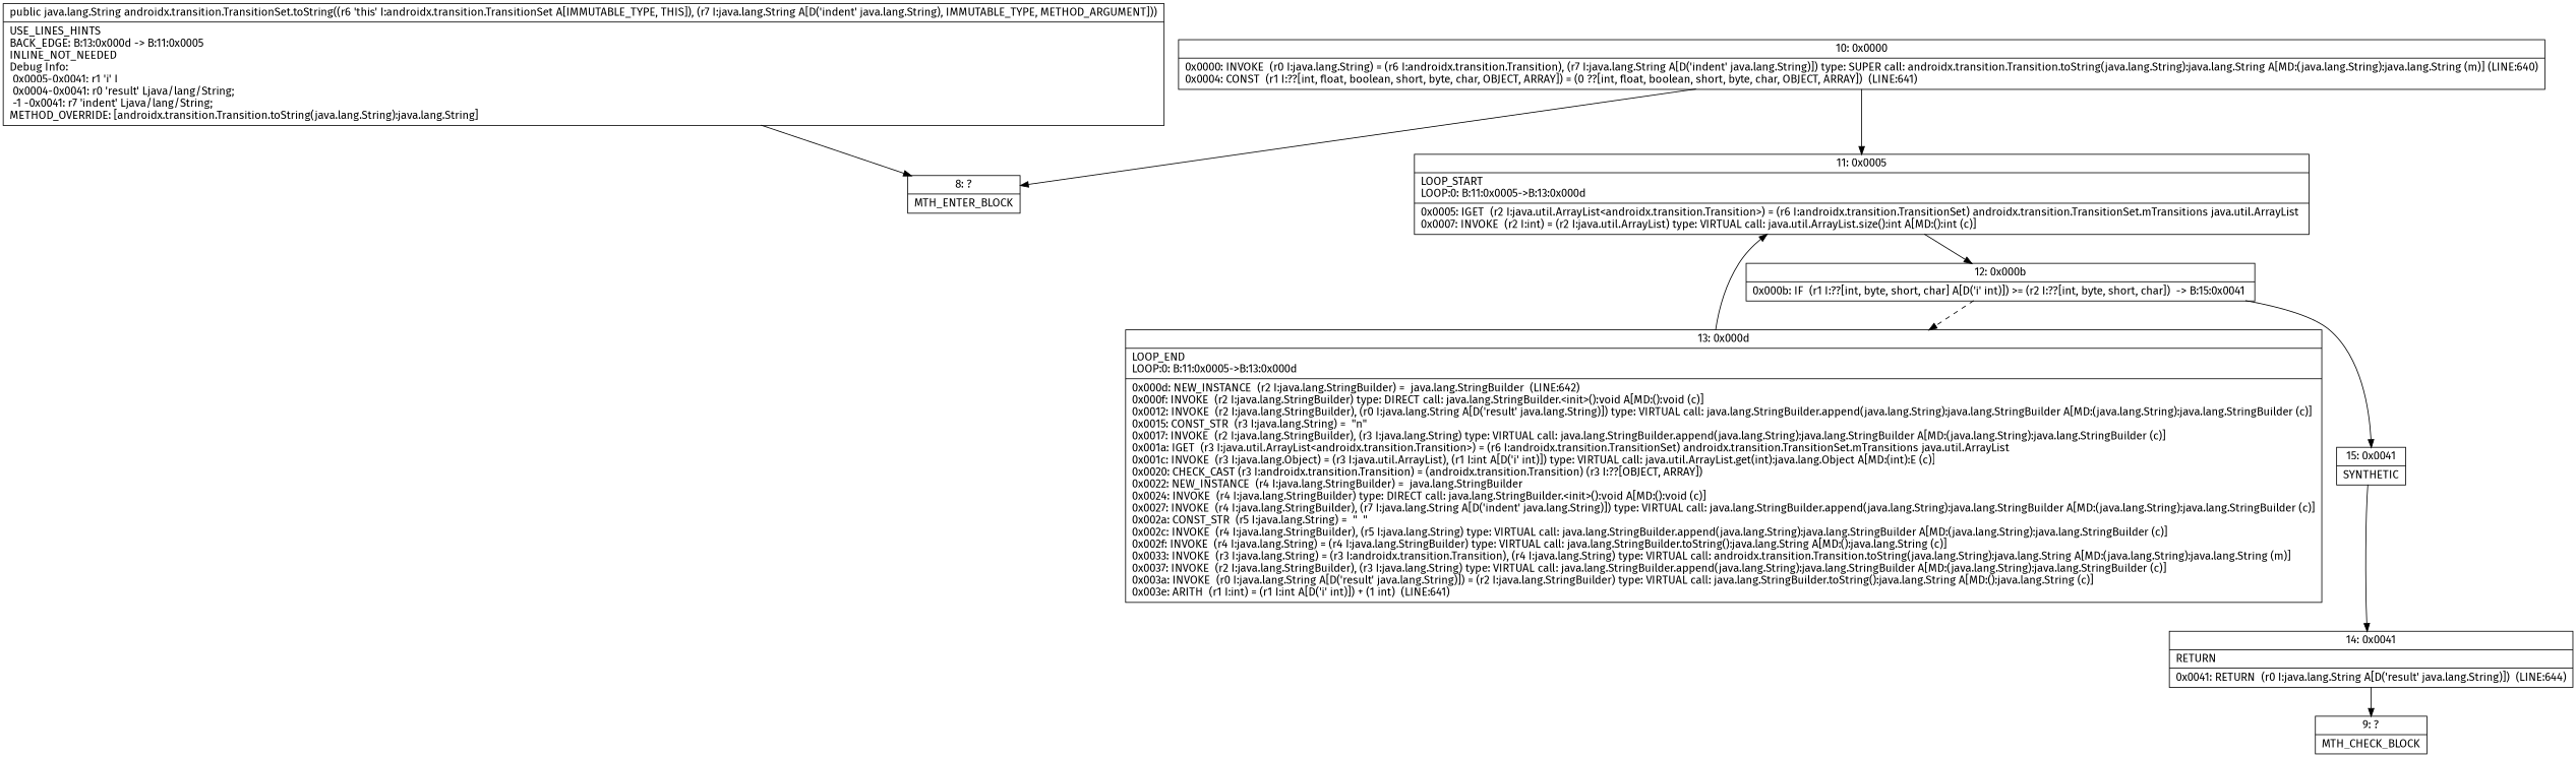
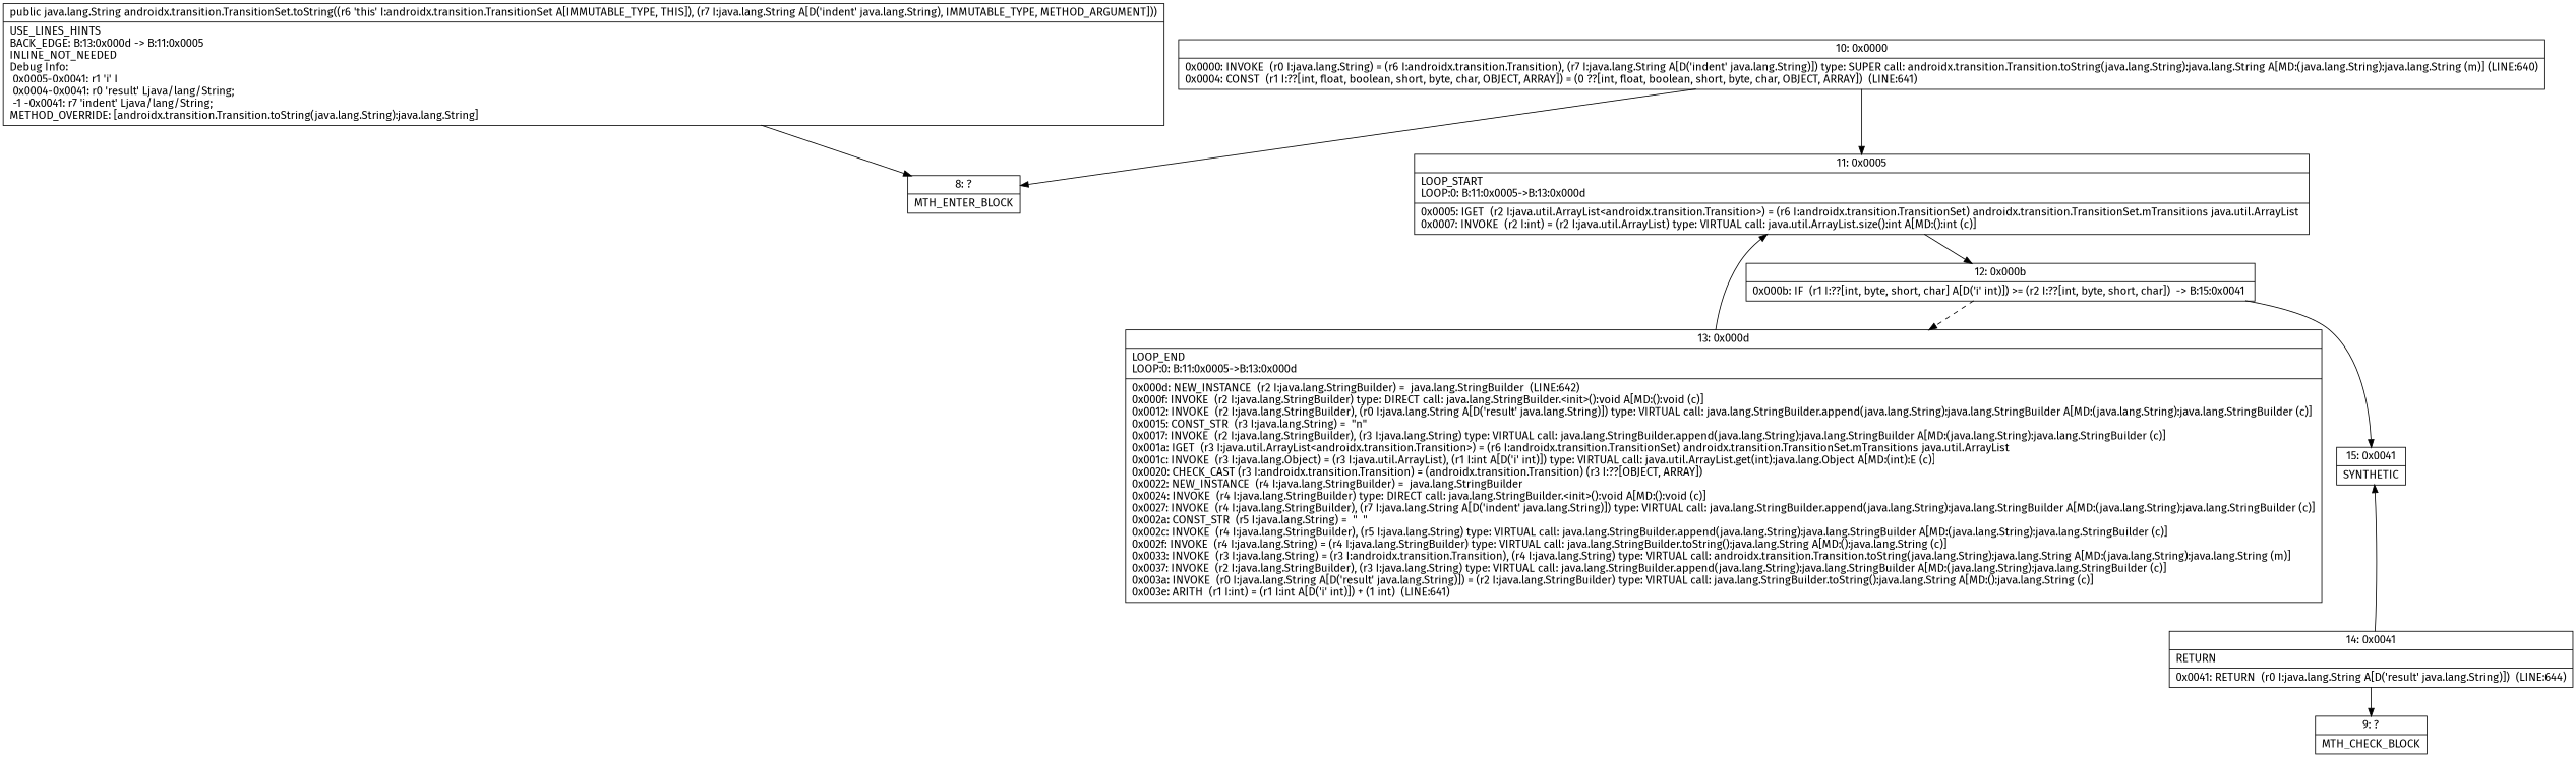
  digraph {
    fontname="Fira Sans"
    node [fontname="Fira Sans" shape=record]
    edge [fontname="Fira Sans"]
    n1 [label="{8\:\ ?|MTH_ENTER_BLOCK\l}"]
    n2 [label="{10\:\ 0x0000|0x0000: INVOKE  (r0 I:java.lang.String) = (r6 I:androidx.transition.Transition), (r7 I:java.lang.String A[D('indent' java.lang.String)]) type: SUPER call: androidx.transition.Transition.toString(java.lang.String):java.lang.String A[MD:(java.lang.String):java.lang.String (m)] (LINE:640)\l0x0004: CONST  (r1 I:??[int, float, boolean, short, byte, char, OBJECT, ARRAY]) = (0 ??[int, float, boolean, short, byte, char, OBJECT, ARRAY])  (LINE:641)\l}"]
    n3 [label="{11\:\ 0x0005|LOOP_START\lLOOP:0: B:11:0x0005\-\>B:13:0x000d\l|0x0005: IGET  (r2 I:java.util.ArrayList\<androidx.transition.Transition\>) = (r6 I:androidx.transition.TransitionSet) androidx.transition.TransitionSet.mTransitions java.util.ArrayList \l0x0007: INVOKE  (r2 I:int) = (r2 I:java.util.ArrayList) type: VIRTUAL call: java.util.ArrayList.size():int A[MD:():int (c)]\l}"]
    n4 [label="{12\:\ 0x000b|0x000b: IF  (r1 I:??[int, byte, short, char] A[D('i' int)]) \>= (r2 I:??[int, byte, short, char])  \-\> B:15:0x0041 \l}"]
    n5 [label="{13\:\ 0x000d|LOOP_END\lLOOP:0: B:11:0x0005\-\>B:13:0x000d\l|0x000d: NEW_INSTANCE  (r2 I:java.lang.StringBuilder) =  java.lang.StringBuilder  (LINE:642)\l0x000f: INVOKE  (r2 I:java.lang.StringBuilder) type: DIRECT call: java.lang.StringBuilder.\<init\>():void A[MD:():void (c)]\l0x0012: INVOKE  (r2 I:java.lang.StringBuilder), (r0 I:java.lang.String A[D('result' java.lang.String)]) type: VIRTUAL call: java.lang.StringBuilder.append(java.lang.String):java.lang.StringBuilder A[MD:(java.lang.String):java.lang.StringBuilder (c)]\l0x0015: CONST_STR  (r3 I:java.lang.String) =  \"n\" \l0x0017: INVOKE  (r2 I:java.lang.StringBuilder), (r3 I:java.lang.String) type: VIRTUAL call: java.lang.StringBuilder.append(java.lang.String):java.lang.StringBuilder A[MD:(java.lang.String):java.lang.StringBuilder (c)]\l0x001a: IGET  (r3 I:java.util.ArrayList\<androidx.transition.Transition\>) = (r6 I:androidx.transition.TransitionSet) androidx.transition.TransitionSet.mTransitions java.util.ArrayList \l0x001c: INVOKE  (r3 I:java.lang.Object) = (r3 I:java.util.ArrayList), (r1 I:int A[D('i' int)]) type: VIRTUAL call: java.util.ArrayList.get(int):java.lang.Object A[MD:(int):E (c)]\l0x0020: CHECK_CAST (r3 I:androidx.transition.Transition) = (androidx.transition.Transition) (r3 I:??[OBJECT, ARRAY]) \l0x0022: NEW_INSTANCE  (r4 I:java.lang.StringBuilder) =  java.lang.StringBuilder \l0x0024: INVOKE  (r4 I:java.lang.StringBuilder) type: DIRECT call: java.lang.StringBuilder.\<init\>():void A[MD:():void (c)]\l0x0027: INVOKE  (r4 I:java.lang.StringBuilder), (r7 I:java.lang.String A[D('indent' java.lang.String)]) type: VIRTUAL call: java.lang.StringBuilder.append(java.lang.String):java.lang.StringBuilder A[MD:(java.lang.String):java.lang.StringBuilder (c)]\l0x002a: CONST_STR  (r5 I:java.lang.String) =  \"  \" \l0x002c: INVOKE  (r4 I:java.lang.StringBuilder), (r5 I:java.lang.String) type: VIRTUAL call: java.lang.StringBuilder.append(java.lang.String):java.lang.StringBuilder A[MD:(java.lang.String):java.lang.StringBuilder (c)]\l0x002f: INVOKE  (r4 I:java.lang.String) = (r4 I:java.lang.StringBuilder) type: VIRTUAL call: java.lang.StringBuilder.toString():java.lang.String A[MD:():java.lang.String (c)]\l0x0033: INVOKE  (r3 I:java.lang.String) = (r3 I:androidx.transition.Transition), (r4 I:java.lang.String) type: VIRTUAL call: androidx.transition.Transition.toString(java.lang.String):java.lang.String A[MD:(java.lang.String):java.lang.String (m)]\l0x0037: INVOKE  (r2 I:java.lang.StringBuilder), (r3 I:java.lang.String) type: VIRTUAL call: java.lang.StringBuilder.append(java.lang.String):java.lang.StringBuilder A[MD:(java.lang.String):java.lang.StringBuilder (c)]\l0x003a: INVOKE  (r0 I:java.lang.String A[D('result' java.lang.String)]) = (r2 I:java.lang.StringBuilder) type: VIRTUAL call: java.lang.StringBuilder.toString():java.lang.String A[MD:():java.lang.String (c)]\l0x003e: ARITH  (r1 I:int) = (r1 I:int A[D('i' int)]) + (1 int)  (LINE:641)\l}"]
    n6 [label="{15\:\ 0x0041|SYNTHETIC\l}"]
    n7 [label="{14\:\ 0x0041|RETURN\l|0x0041: RETURN  (r0 I:java.lang.String A[D('result' java.lang.String)])  (LINE:644)\l}"]
    n8 [label="{9\:\ ?|MTH_CHECK_BLOCK\l}"]
    n9 [label="{public java.lang.String androidx.transition.TransitionSet.toString((r6 'this' I:androidx.transition.TransitionSet A[IMMUTABLE_TYPE, THIS]), (r7 I:java.lang.String A[D('indent' java.lang.String), IMMUTABLE_TYPE, METHOD_ARGUMENT]))  | USE_LINES_HINTS\lBACK_EDGE: B:13:0x000d \-\> B:11:0x0005\lINLINE_NOT_NEEDED\lDebug Info:\l  0x0005\-0x0041: r1 'i' I\l  0x0004\-0x0041: r0 'result' Ljava\/lang\/String;\l  \-1 \-0x0041: r7 'indent' Ljava\/lang\/String;\lMETHOD_OVERRIDE: [androidx.transition.Transition.toString(java.lang.String):java.lang.String]\l}"]
    n2 -> n1
    n2 -> n3
    n3 -> n4
    n4 -> n5 [style=dashed]
    n4 -> n6
    n5 -> n3
-   n6 -> n7
+   n7 -> n6
    n7 -> n8
    n9 -> n1
  }
